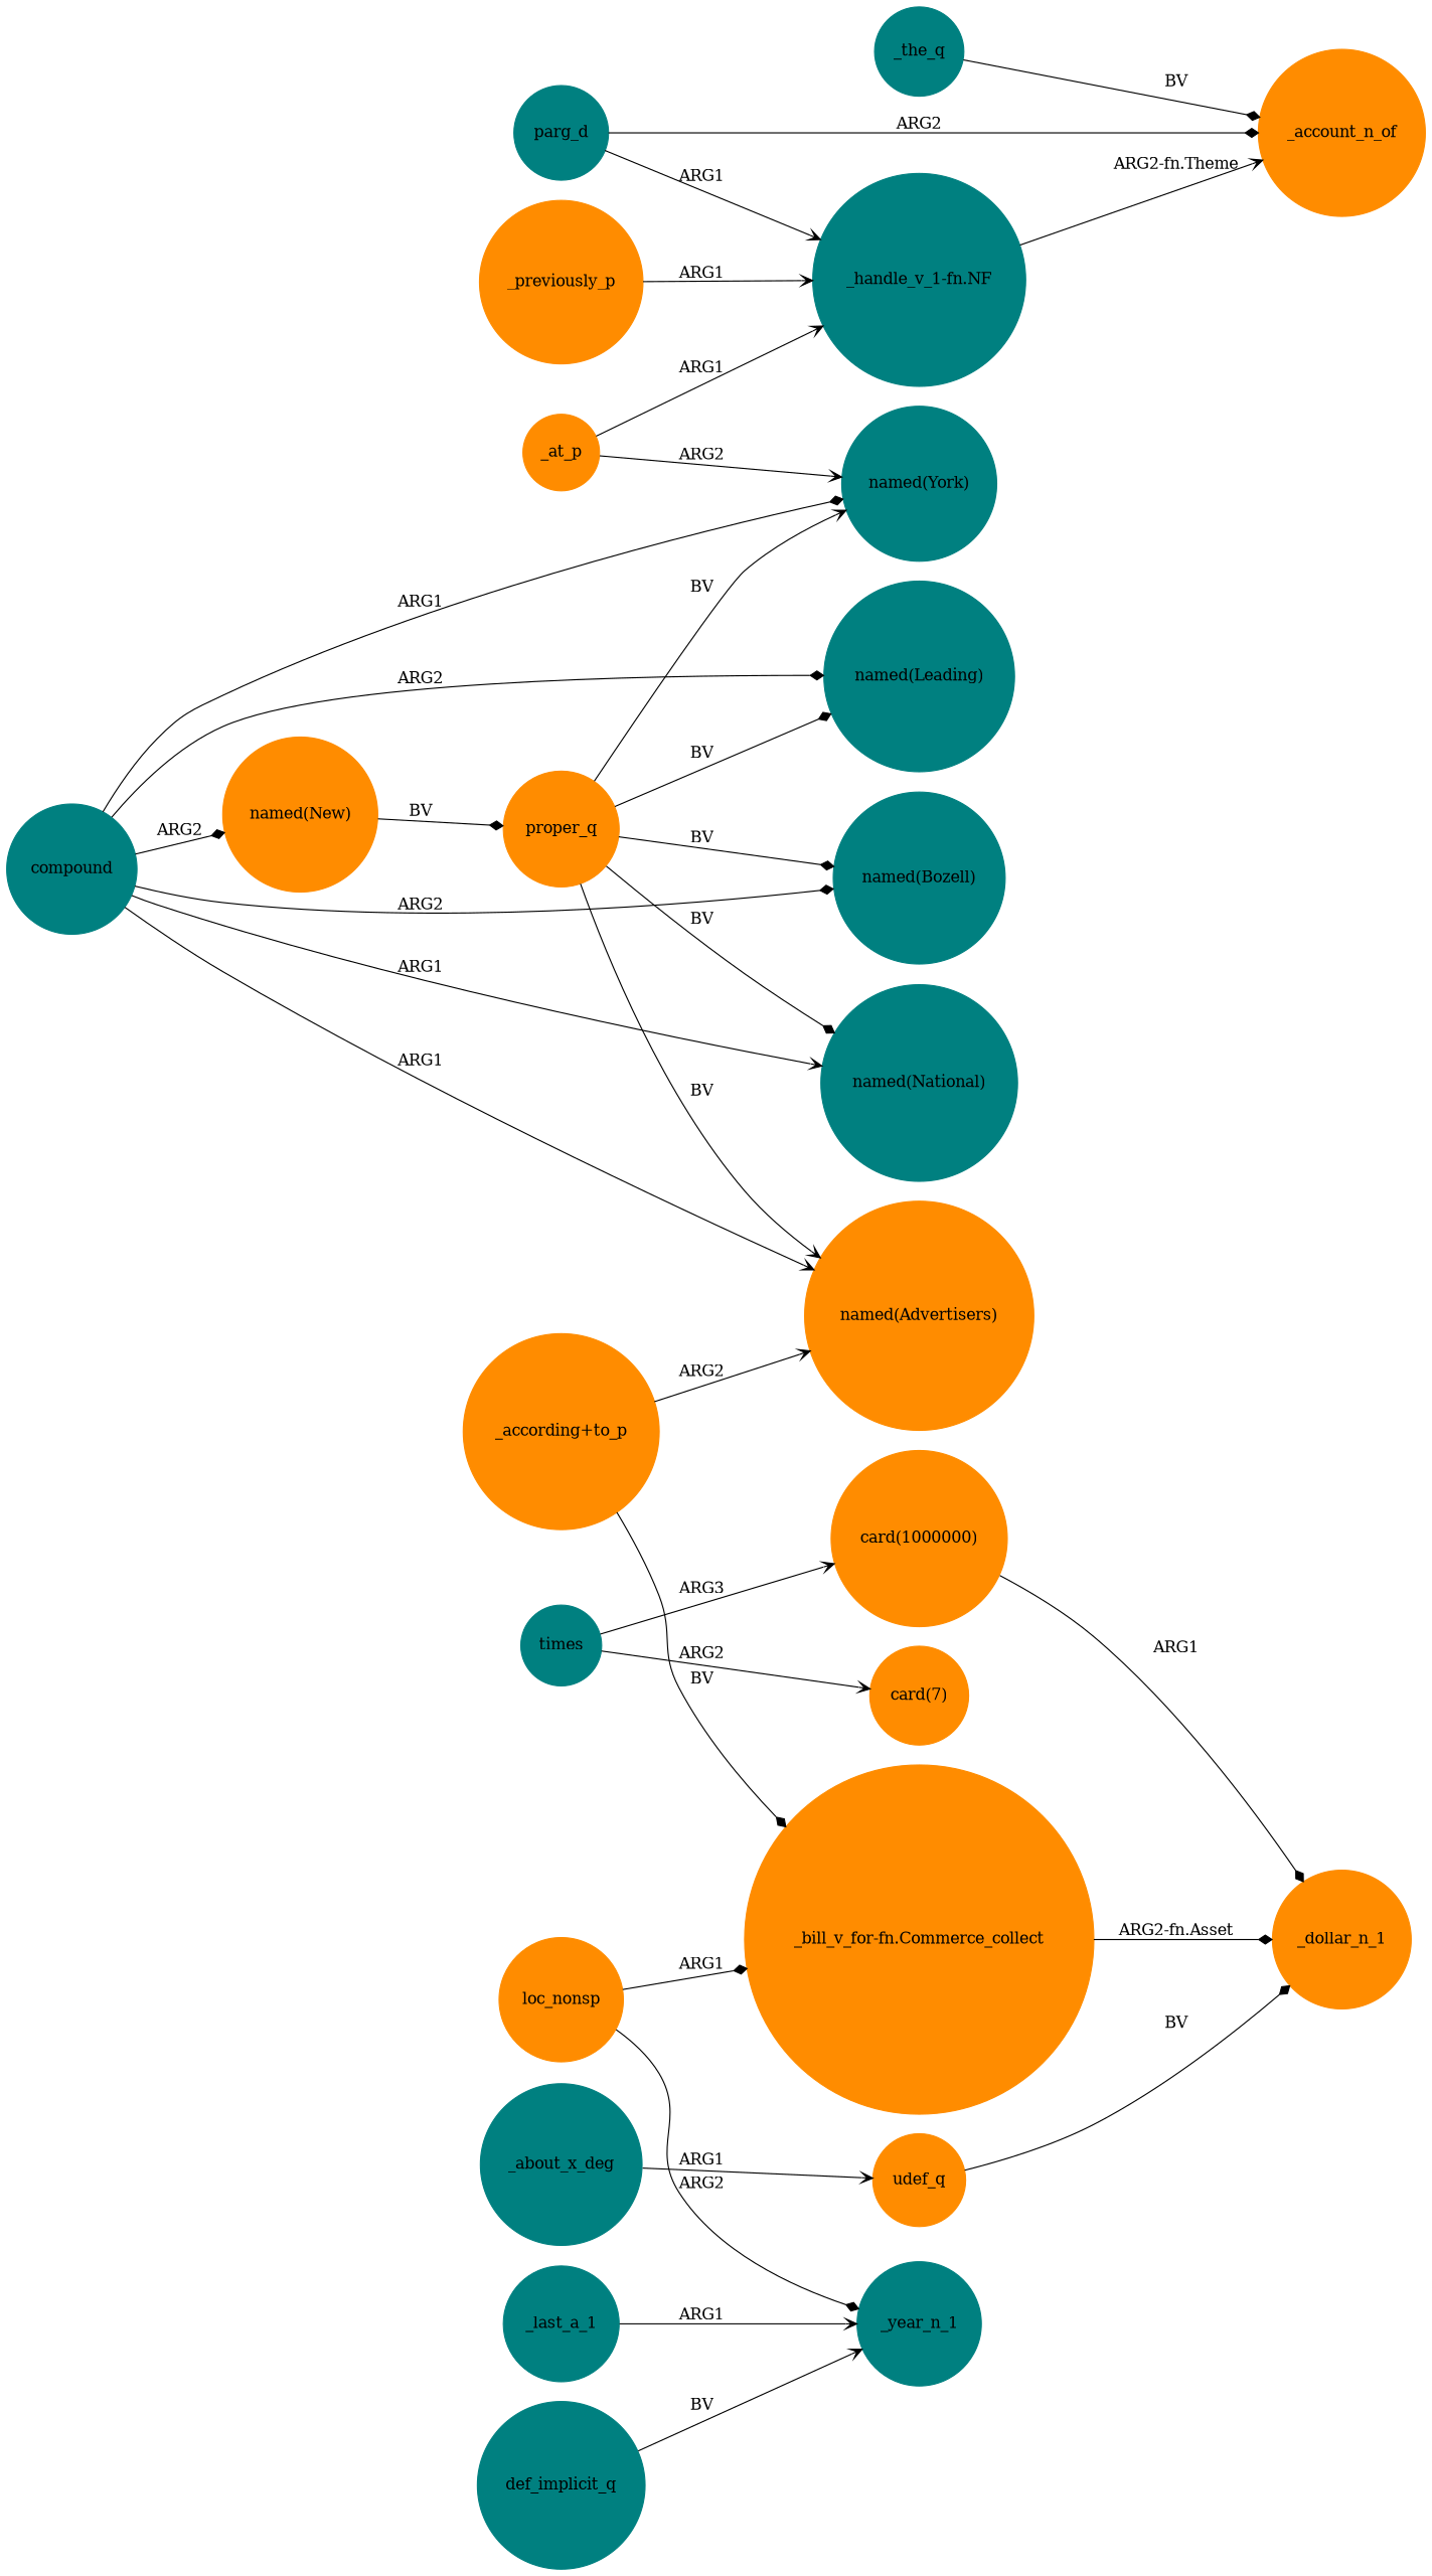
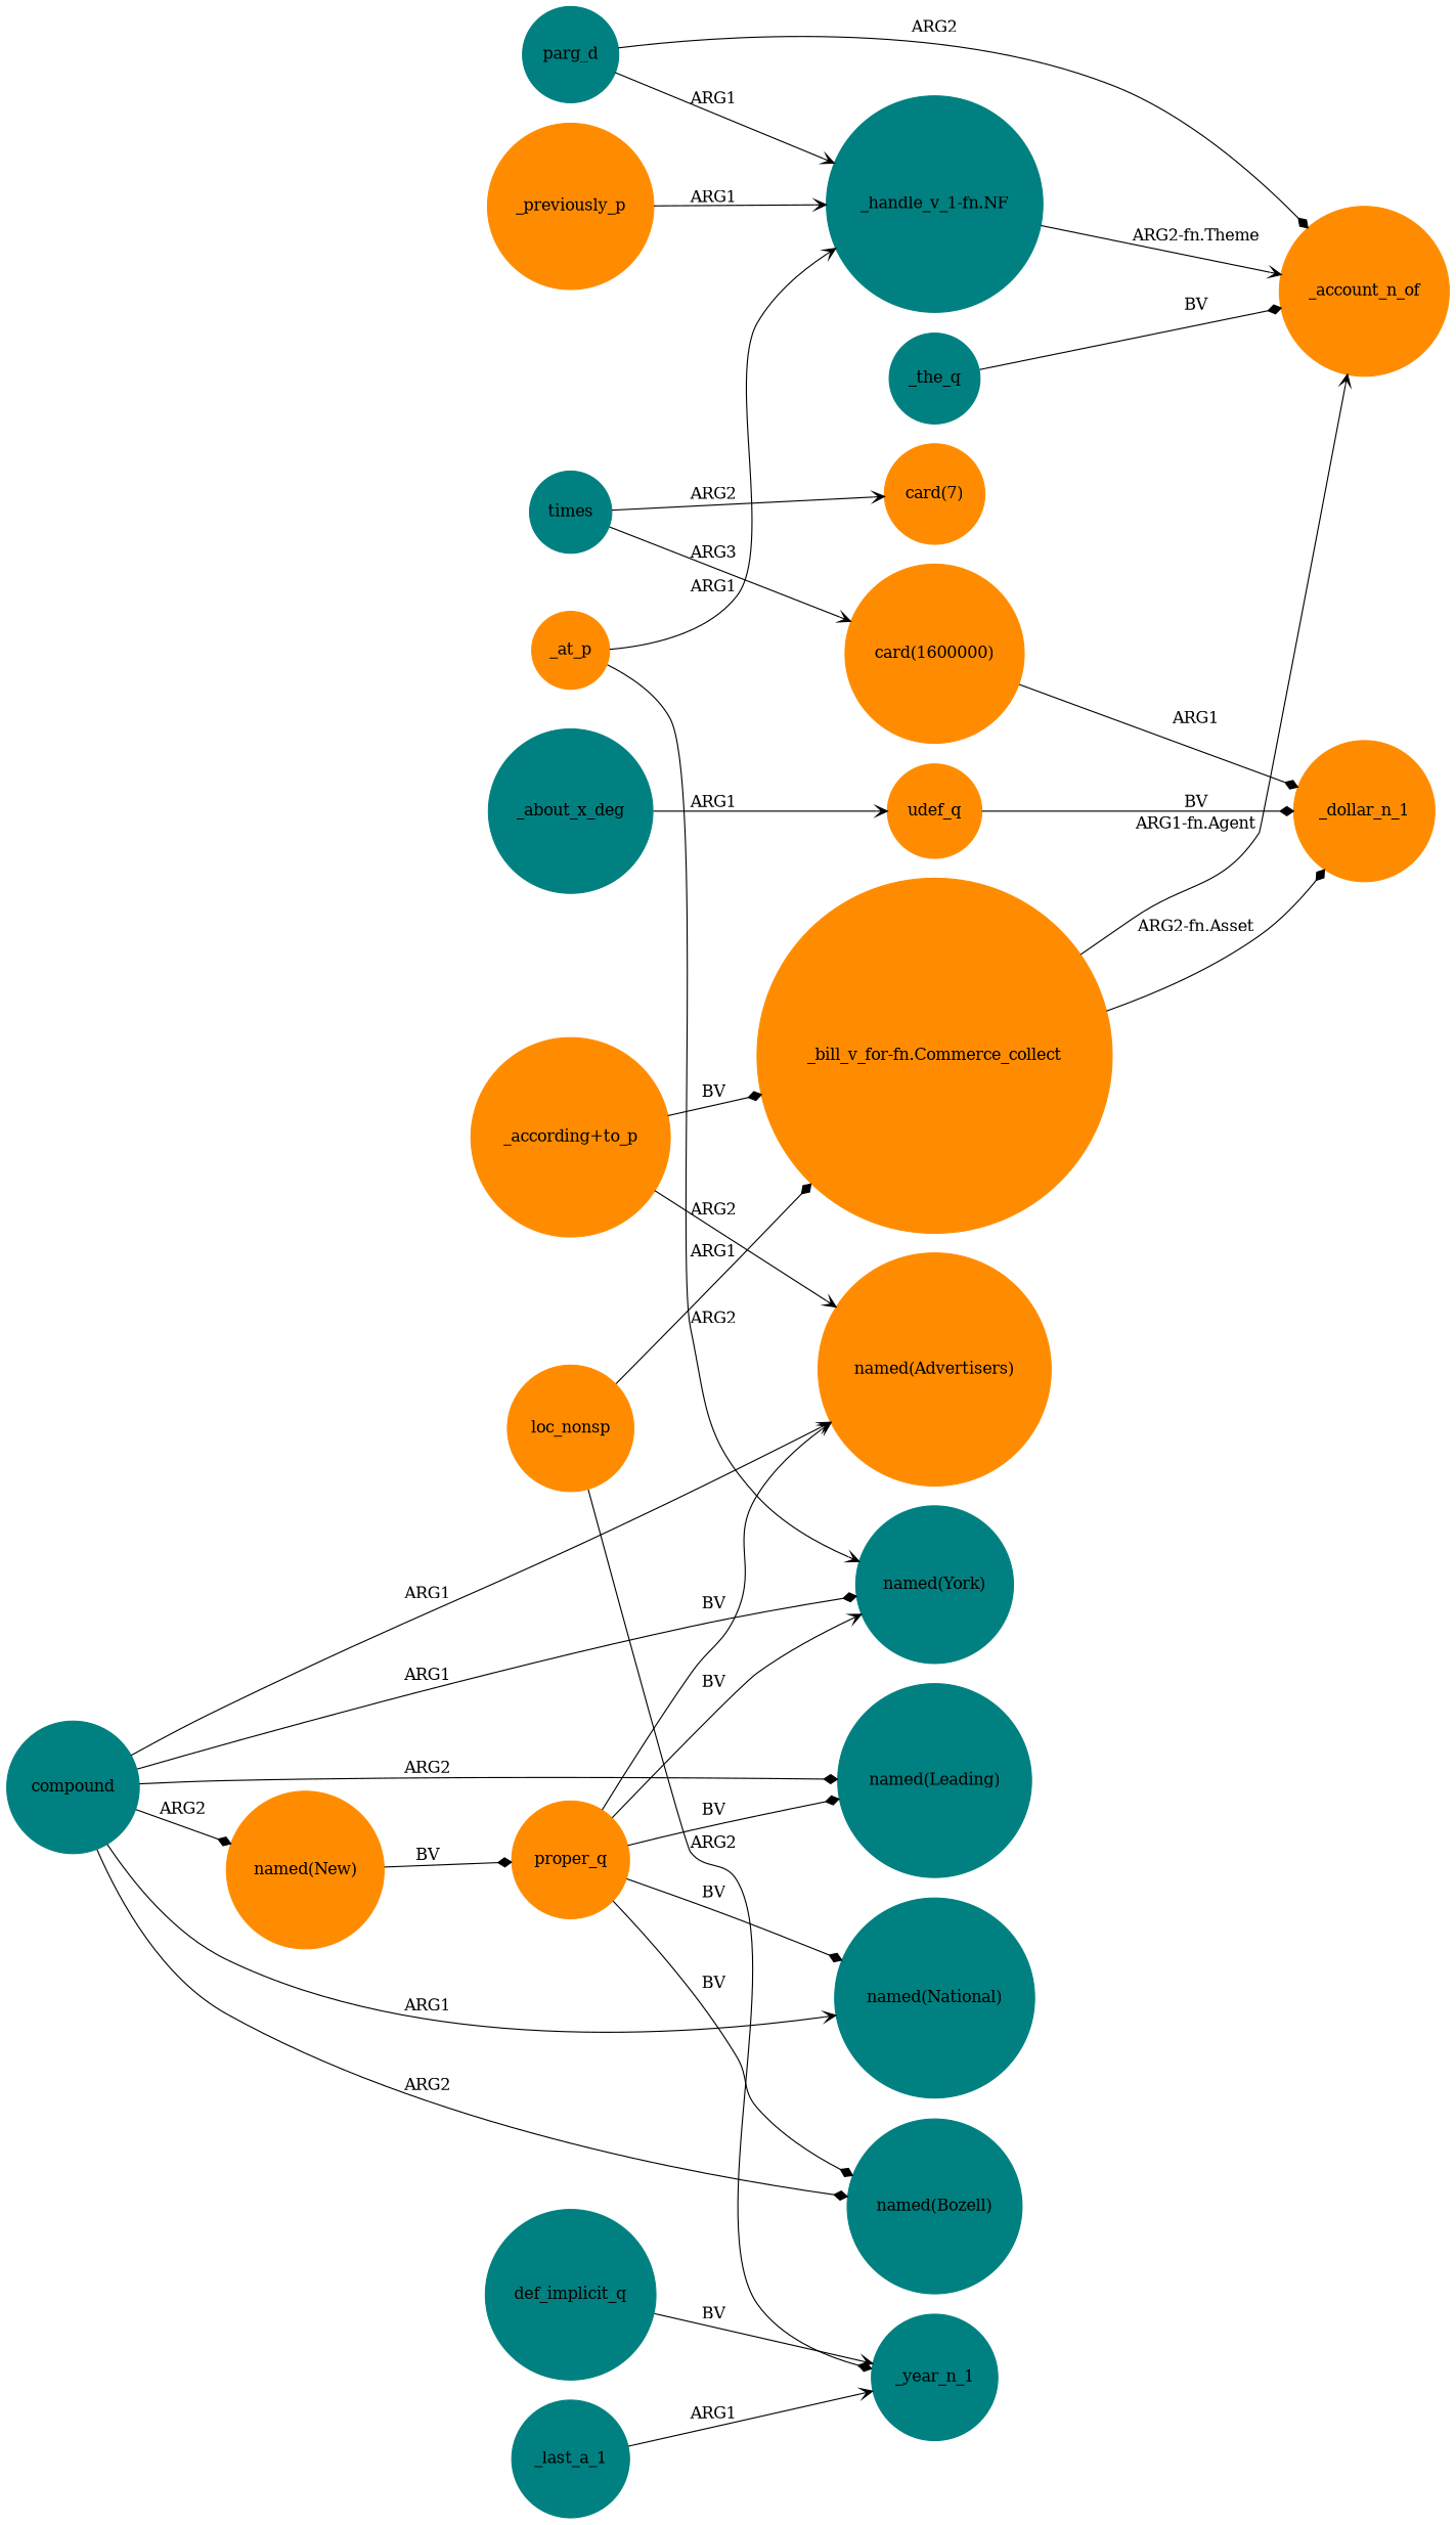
  digraph {
    rankdir=LR
    node [color=teal shape=circle style=filled]
    edge [arrowhead=vee]
    "_handle_v_1-fn.NF"
    _previously_p [color=darkorange]
    _account_n_of [color=darkorange]
-   "card(1000000)" [color=darkorange]
+   "card(1000000)" [color=darkorange label="card(1600000)"]
    _dollar_n_1 [color=darkorange]
    compound
    "named(New)" [color=darkorange]
    "named(Advertisers)" [color=darkorange]
    "named(Leading)"
    "named(York)"
    "named(Bozell)"
    "named(National)"
    proper_q [color=darkorange]
    _the_q
    def_implicit_q
    _year_n_1
    parg_d
    "_bill_v_for-fn.Commerce_collect" [color=darkorange]
    _at_p [color=darkorange]
    _about_x_deg
    udef_q [color=darkorange]
    "_according+to_p" [color=darkorange]
    times
    "card(7)" [color=darkorange]
    loc_nonsp [color=darkorange]
    _last_a_1
    "_handle_v_1-fn.NF" -> _account_n_of [label="ARG2-fn.Theme"]
    _previously_p -> "_handle_v_1-fn.NF" [label=ARG1]
    "card(1000000)" -> _dollar_n_1 [arrowhead=diamond label=ARG1]
    compound -> "named(New)" [arrowhead=diamond label=ARG2]
    compound -> "named(Advertisers)" [label=ARG1]
    compound -> "named(Leading)" [arrowhead=diamond label=ARG2]
    compound -> "named(York)" [arrowhead=diamond label=ARG1]
    compound -> "named(Bozell)" [arrowhead=diamond label=ARG2]
    compound -> "named(National)" [label=ARG1]
    "named(New)" -> proper_q [arrowhead=diamond label=BV]
    proper_q -> "named(Advertisers)" [label=BV]
    proper_q -> "named(Leading)" [arrowhead=diamond label=BV]
    proper_q -> "named(York)" [label=BV]
    proper_q -> "named(Bozell)" [arrowhead=diamond label=BV]
    proper_q -> "named(National)" [arrowhead=diamond label=BV]
    _the_q -> _account_n_of [arrowhead=diamond label=BV]
    def_implicit_q -> _year_n_1 [label=BV]
    parg_d -> "_handle_v_1-fn.NF" [label=ARG1]
    parg_d -> _account_n_of [arrowhead=diamond label=ARG2]
+   "_bill_v_for-fn.Commerce_collect" -> _account_n_of [label="ARG1-fn.Agent"]
    "_bill_v_for-fn.Commerce_collect" -> _dollar_n_1 [arrowhead=diamond label="ARG2-fn.Asset"]
    _at_p -> "_handle_v_1-fn.NF" [label=ARG1]
    _at_p -> "named(York)" [label=ARG2]
    _about_x_deg -> udef_q [label=ARG1]
    udef_q -> _dollar_n_1 [arrowhead=diamond label=BV]
    "_according+to_p" -> "named(Advertisers)" [label=ARG2]
    "_according+to_p" -> "_bill_v_for-fn.Commerce_collect" [arrowhead=diamond label=BV]
    times -> "card(1000000)" [label=ARG3]
    times -> "card(7)" [label=ARG2]
    loc_nonsp -> _year_n_1 [arrowhead=diamond label=ARG2]
    loc_nonsp -> "_bill_v_for-fn.Commerce_collect" [arrowhead=diamond label=ARG1]
    _last_a_1 -> _year_n_1 [label=ARG1]
  }
